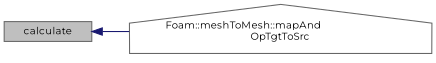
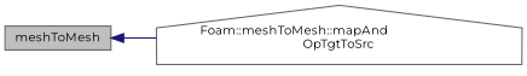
  digraph {
    rankdir=LR
    fontname=Montserrat
    node [color=gray40 fontname=Montserrat fontsize=10]
-   n1 [fillcolor=grey75 fontcolor=black height=0.2 label=calculate shape=box style=filled width=0.4]
+   n1 [fillcolor=grey75 fontcolor=black height=0.2 label=meshToMesh shape=box style=filled width=0.4]
    n2 [height=0.2 label="Foam::meshToMesh::mapAnd\lOpTgtToSrc" shape=house width=0.4]
    n1 -> n2 [color=midnightblue dir=back fontname=Montserrat fontsize=10 labelfontname=Helvetica labelfontsize=10 style=solid]
  }
